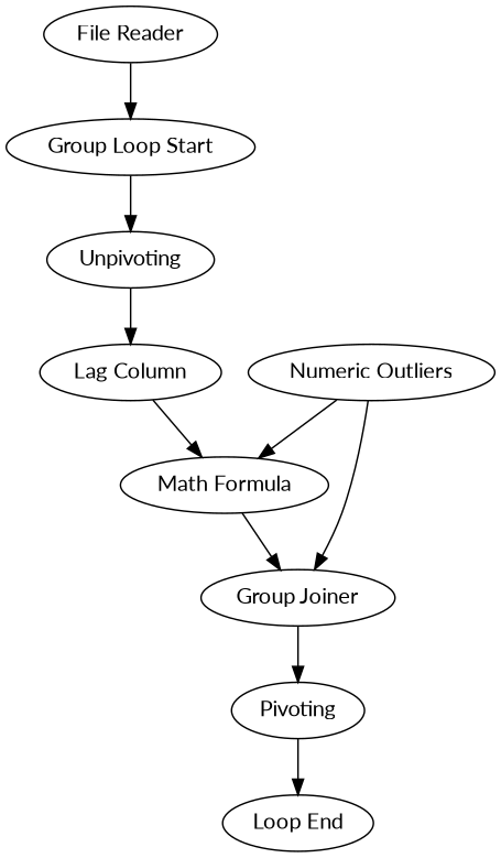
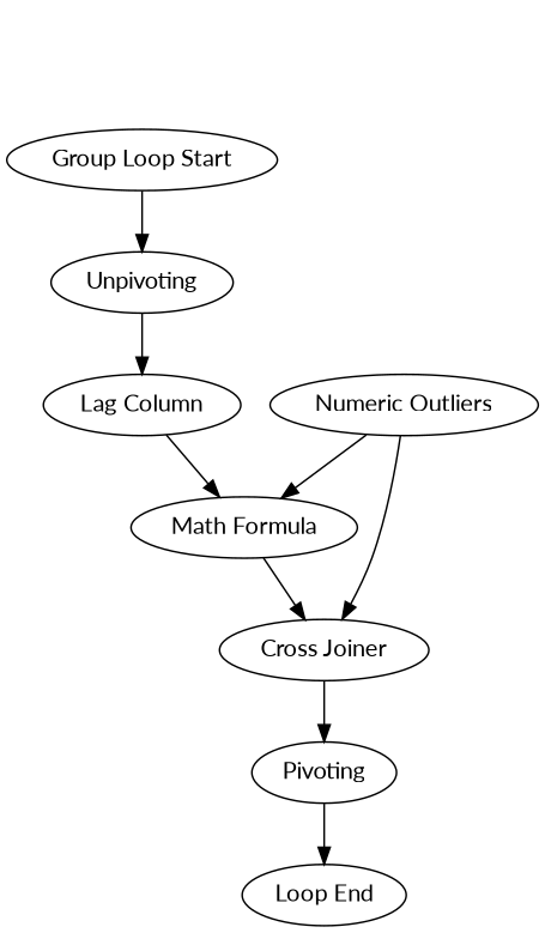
  digraph {
    fontname=Lato
    rankdir=TB
    node [fontname=Lato]
    edge [fontname=Lato]
-   n1 [label="File Reader"]
    n2 [label="Group Loop Start"]
    n3 [label=Unpivoting]
    n4 [label="Lag Column"]
    n5 [label="Math Formula"]
-   n6 [label="Group Joiner"]
+   n6 [label="Cross Joiner"]
    n7 [label="Numeric Outliers"]
    n8 [label=Pivoting]
    n9 [label="Loop End"]
-   n1 -> n2
    n2 -> n3
    n3 -> n4
    n4 -> n5
    n5 -> n6
    n6 -> n8
    n7 -> n5
    n7 -> n6
    n8 -> n9
  }
